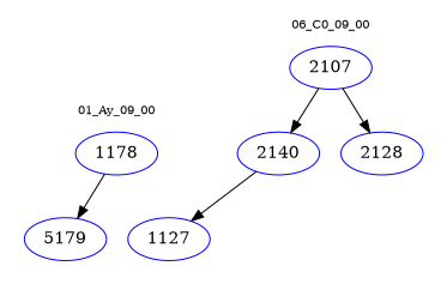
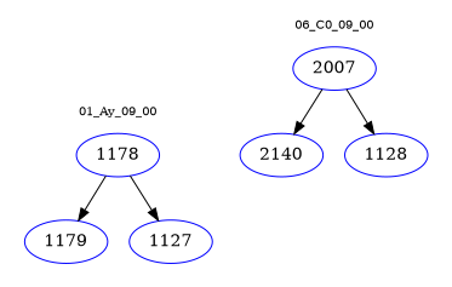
  digraph {
    node [color=blue]
    edge [color=black]
    n1 [label=1178]
-   n2 [label=5179]
+   n2 [label=1179]
    n3 [label=1127]
-   n4 [label=2107]
+   n4 [label=2007]
    n5 [label=2140]
-   n6 [label=2128]
+   n6 [label=1128]
    subgraph cluster_1 {
      color=white
      fontsize=10
      label="01_Ay_09_00"
      n1
      n2
      n3
    }
    subgraph cluster_2 {
      color=white
      fontsize=10
      label="06_C0_09_00"
      n4
      n5
      n6
    }
    n1 -> n2
-   n5 -> n3
+   n1 -> n3
    n4 -> n5
    n4 -> n6
  }
